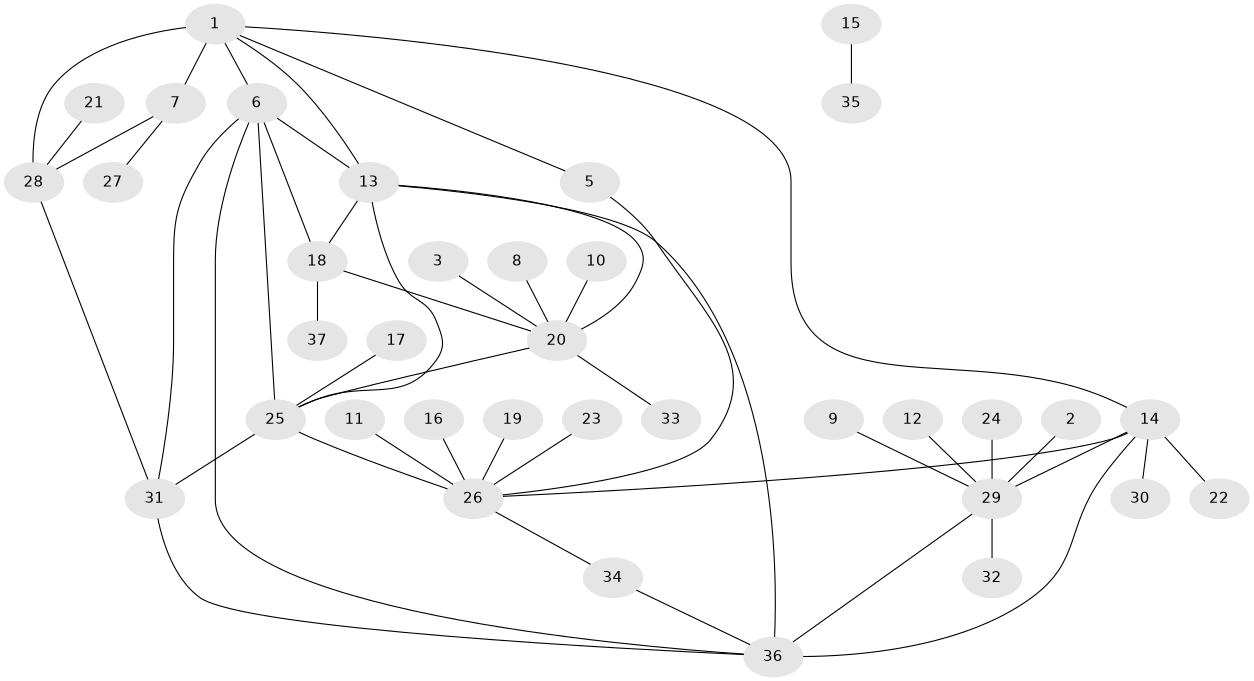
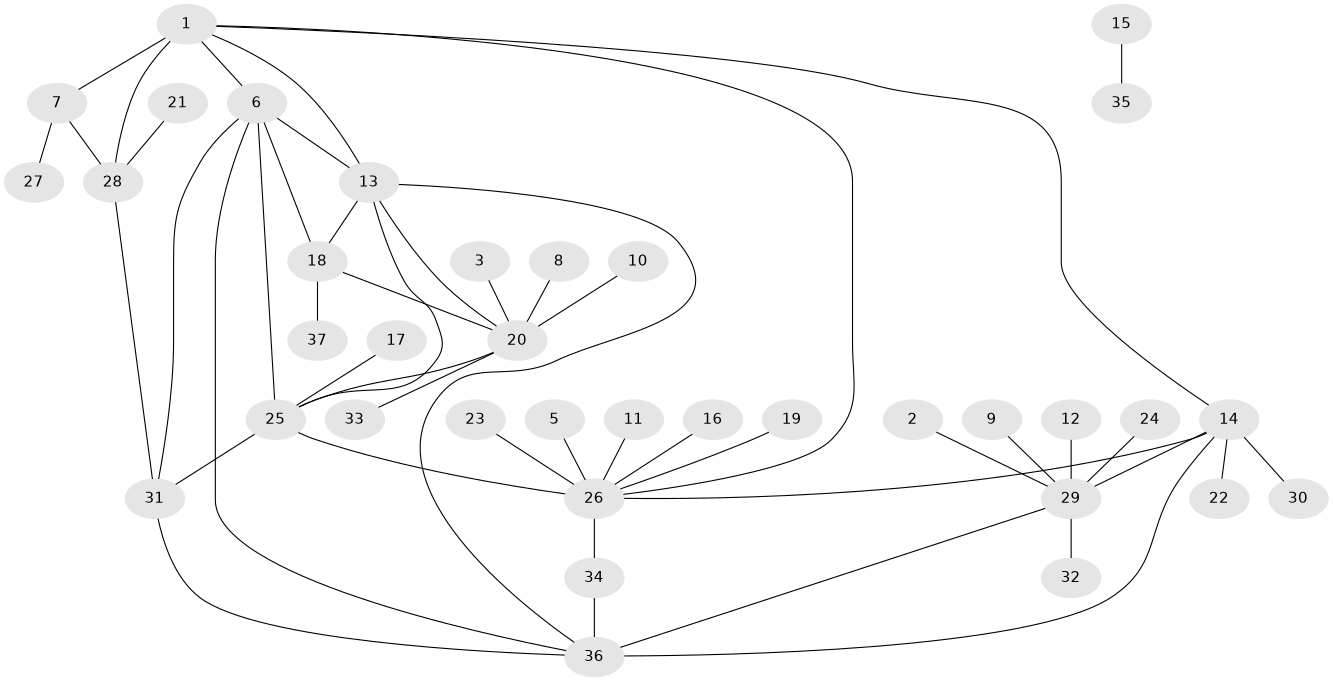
  graph {
    fontname="DejaVu Sans"
    node [color=gray90 fontname="DejaVu Sans" style=filled]
    edge [fontname="DejaVu Sans" weight=1.0]
    1
    6
    7
    13
    14
    26
    28
    25
    31
    36
    18
    27
    20
    29
    22
    30
    34
    2
    32
    3
    33
    5
    15
    35
    8
    9
    10
    11
    12
    37
    16
    17
    19
    21
    23
    24
    1 -- 6
    1 -- 7 [weight=2.0]
    1 -- 13
    1 -- 14
-   1 -- 5
+   1 -- 26
    1 -- 28 [weight=2.0]
    6 -- 13
    6 -- 25 [weight=4.0]
    6 -- 31
    6 -- 36
    6 -- 18
    7 -- 28
    7 -- 27
    13 -- 25
    13 -- 36
    13 -- 18 [weight=2.0]
    13 -- 20 [weight=2.0]
    14 -- 26
    14 -- 36 [weight=2.0]
    14 -- 29 [weight=2.0]
    14 -- 22
    14 -- 30
    26 -- 34
    28 -- 31
    25 -- 26 [weight=3.0]
    25 -- 31
    31 -- 36
    18 -- 20
    18 -- 37
    20 -- 25
    20 -- 33
    29 -- 36
    29 -- 32
    34 -- 36
    2 -- 29
    3 -- 20
    5 -- 26
    15 -- 35
    8 -- 20
    9 -- 29
    10 -- 20
    11 -- 26
    12 -- 29
    16 -- 26
    17 -- 25
    19 -- 26
    21 -- 28
    23 -- 26
    24 -- 29
  }
